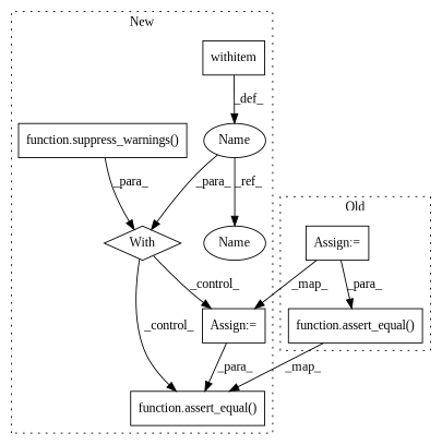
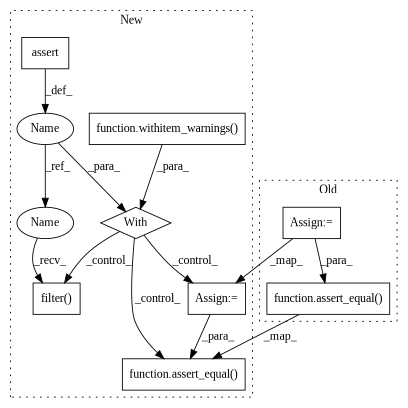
  digraph {
    fontname="Liberation Serif"
    node [a=75 fontname="Liberation Serif" l=3 s=486 shape=box]
    edge [fontname="Liberation Serif"]
    n1 [l="13,1" label="function.assert_equal()" s="388,421"]
    n2 [a=68 label="Assign:=" s=331]
    n3 [l="13,1" label="function.assert_equal()" s="686,719"]
    n4 [a=68 label="Assign:=" s=621]
    n5 [a=39 l="5,19" label=With s="481,503" shape=diamond]
-   n6 [a=49 l=17 label=withitem]
+   n6 [a=49 l=17 label=assert]
    n7 [a=87 label=Name s=509 shape=ellipse]
-   n9 [l=19 label="function.suppress_warnings()"]
+   n8 [l=39 label="filter()" s=522]
+   n9 [l=19 label="function.withitem_warnings()"]
    n10 [a=87 label=Name s=522 shape=ellipse]
    subgraph cluster_1 {
      label=Old
      style=dotted
      n1
      n2
    }
    subgraph cluster_2 {
      label=New
      style=dotted
      n3
      n4
      n5
      n6
      n7
+     n8
      n9
      n10
    }
    n1 -> n3 [label=_map_]
    n2 -> n1 [label=_para_]
    n2 -> n4 [label=_map_]
    n4 -> n3 [label=_para_]
    n5 -> n3 [label=_control_]
    n5 -> n4 [label=_control_]
+   n5 -> n8 [label=_control_]
    n6 -> n7 [label=_def_]
    n7 -> n5 [label=_para_]
    n7 -> n10 [label=_ref_]
    n9 -> n5 [label=_para_]
+   n10 -> n8 [label=_recv_]
  }
